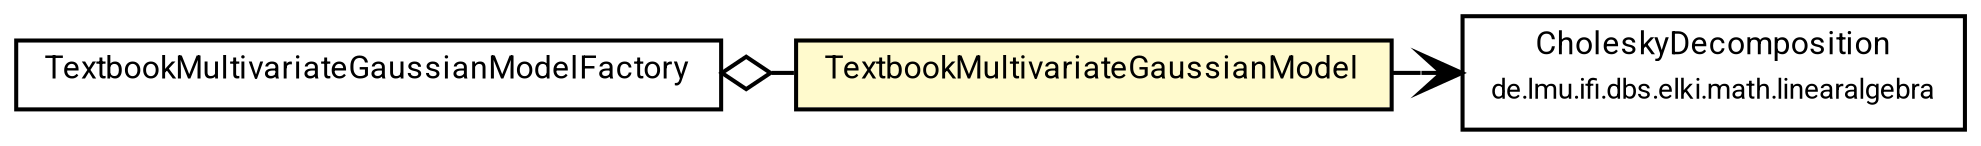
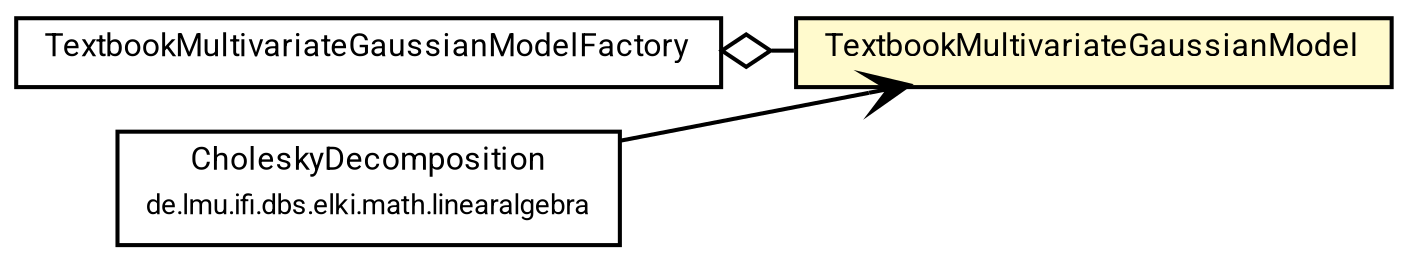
  digraph {
    fontname="IBM Plex Sans"
    nodesep=0.15
    rankdir=LR
    ranksep=0.25
    node [fontcolor=black fontname="IBM Plex Sans" fontsize=8 margin=0 shape=plaintext]
    edge [color=black fontname="IBM Plex Sans" fontsize=7 labelfontname=Roboto labelfontsize=7]
    n1 [height=0 label=<<table title="de.lmu.ifi.dbs.elki.algorithm.clustering.em.TextbookMultivariateGaussianModelFactory" border="0" cellborder="1" cellspacing="0" cellpadding="2" href="TextbookMultivariateGaussianModelFactory.html" target="_parent"> 		<tr><td><table border="0" cellspacing="0" cellpadding="1"> 		<tr><td align="center" balign="center"> <font face="Roboto">TextbookMultivariateGaussianModelFactory</font> </td></tr> 		</table></td></tr> 		</table>> width=0]
    n2 [height=0 label=<<table title="de.lmu.ifi.dbs.elki.algorithm.clustering.em.TextbookMultivariateGaussianModel" border="0" cellborder="1" cellspacing="0" cellpadding="2" bgcolor="lemonChiffon" href="TextbookMultivariateGaussianModel.html" target="_parent"> 		<tr><td><table border="0" cellspacing="0" cellpadding="1"> 		<tr><td align="center" balign="center"> <font face="Roboto">TextbookMultivariateGaussianModel</font> </td></tr> 		</table></td></tr> 		</table>> width=0]
    n3 [height=0 label=<<table title="de.lmu.ifi.dbs.elki.math.linearalgebra.CholeskyDecomposition" border="0" cellborder="1" cellspacing="0" cellpadding="2" href="../../../math/linearalgebra/CholeskyDecomposition.html" target="_parent"> 		<tr><td><table border="0" cellspacing="0" cellpadding="1"> 		<tr><td align="center" balign="center"> <font face="Roboto">CholeskyDecomposition</font> </td></tr> 		<tr><td align="center" balign="center"> <font face="Roboto" point-size="7.0">de.lmu.ifi.dbs.elki.math.linearalgebra</font> </td></tr> 		</table></td></tr> 		</table>> width=0]
    n1 -> n2 [arrowhead=none arrowtail=ediamond dir=back weight=4]
-   n2 -> n3 [arrowhead=open weight=1]
+   n3 -> n2 [arrowhead=open weight=1]
  }
